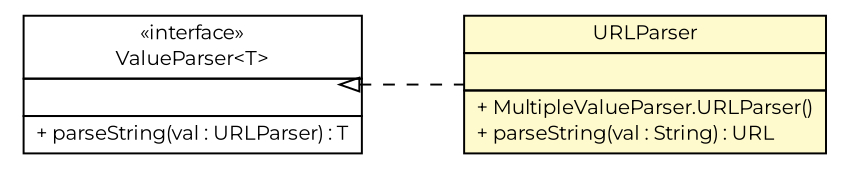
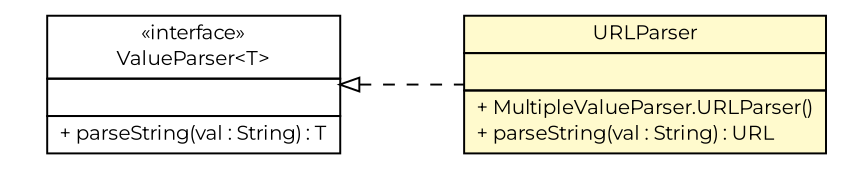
  digraph {
    nodesep=0.25
    ranksep=0.5
    rankdir=LR
    fontname=Montserrat
    node [fontcolor=black fontname=Montserrat fontsize=10.0 shape=plaintext]
    n1 [label=<<table title="com.vectorprint.configuration.parameters.MultipleValueParser.URLParser" border="0" cellborder="1" cellspacing="0" cellpadding="2" port="p" bgcolor="lemonChiffon" href="./MultipleValueParser.URLParser.html"> 		<tr><td><table border="0" cellspacing="0" cellpadding="1"> <tr><td align="center" balign="center"> URLParser </td></tr> 		</table></td></tr> 		<tr><td><table border="0" cellspacing="0" cellpadding="1"> <tr><td align="left" balign="left">  </td></tr> 		</table></td></tr> 		<tr><td><table border="0" cellspacing="0" cellpadding="1"> <tr><td align="left" balign="left"> + MultipleValueParser.URLParser() </td></tr> <tr><td align="left" balign="left"> + parseString(val : String) : URL </td></tr> 		</table></td></tr> 		</table>>]
-   n2 [label=<<table title="com.vectorprint.configuration.parameters.ValueParser" border="0" cellborder="1" cellspacing="0" cellpadding="2" port="p" href="./ValueParser.html"> 		<tr><td><table border="0" cellspacing="0" cellpadding="1"> <tr><td align="center" balign="center"> &#171;interface&#187; </td></tr> <tr><td align="center" balign="center"> ValueParser&lt;T&gt; </td></tr> 		</table></td></tr> 		<tr><td><table border="0" cellspacing="0" cellpadding="1"> <tr><td align="left" balign="left">  </td></tr> 		</table></td></tr> 		<tr><td><table border="0" cellspacing="0" cellpadding="1"> <tr><td align="left" balign="left"> + parseString(val : URLParser) : T </td></tr> 		</table></td></tr> 		</table>>]
+   n2 [label=<<table title="com.vectorprint.configuration.parameters.ValueParser" border="0" cellborder="1" cellspacing="0" cellpadding="2" port="p" href="./ValueParser.html"> 		<tr><td><table border="0" cellspacing="0" cellpadding="1"> <tr><td align="center" balign="center"> &#171;interface&#187; </td></tr> <tr><td align="center" balign="center"> ValueParser&lt;T&gt; </td></tr> 		</table></td></tr> 		<tr><td><table border="0" cellspacing="0" cellpadding="1"> <tr><td align="left" balign="left">  </td></tr> 		</table></td></tr> 		<tr><td><table border="0" cellspacing="0" cellpadding="1"> <tr><td align="left" balign="left"> + parseString(val : String) : T </td></tr> 		</table></td></tr> 		</table>>]
    n2 -> n1 [arrowtail=empty dir=back fontname=Montserrat fontsize=10 headport=p labelfontname=Helvetica labelfontsize=10 style=dashed tailport=p]
  }
